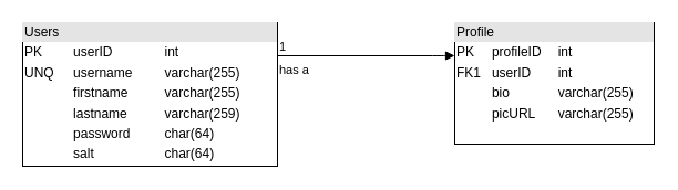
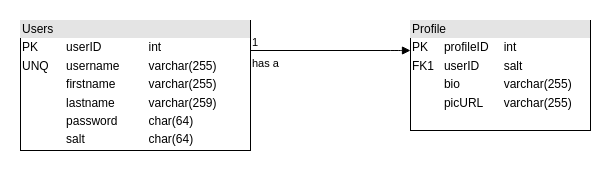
  <mxCell id="0" />
  <mxCell id="1" parent="0" />
  <mxCell id="2" value="&lt;div style=&quot;box-sizing: border-box ; width: 100% ; background: #e4e4e4 ; padding: 2px&quot;&gt;Users&lt;/div&gt;&lt;table style=&quot;width: 100% ; font-size: 1em&quot; cellpadding=&quot;2&quot; cellspacing=&quot;0&quot;&gt;&lt;tbody&gt;&lt;tr&gt;&lt;td&gt;PK&lt;/td&gt;&lt;td&gt;userID&lt;/td&gt;&lt;td&gt;int&lt;/td&gt;&lt;/tr&gt;&lt;tr&gt;&lt;td&gt;UNQ&lt;/td&gt;&lt;td&gt;username&lt;/td&gt;&lt;td&gt;varchar(255)&lt;br&gt;&lt;/td&gt;&lt;/tr&gt;&lt;tr&gt;&lt;td&gt;&lt;br&gt;&lt;/td&gt;&lt;td&gt;firstname&lt;/td&gt;&lt;td&gt;varchar(255)&lt;/td&gt;&lt;/tr&gt;&lt;tr&gt;&lt;td&gt;&lt;br&gt;&lt;/td&gt;&lt;td&gt;lastname&lt;/td&gt;&lt;td&gt;varchar(259)&lt;/td&gt;&lt;/tr&gt;&lt;tr&gt;&lt;td&gt;&lt;br&gt;&lt;/td&gt;&lt;td&gt;password&lt;/td&gt;&lt;td&gt;char(64)&lt;/td&gt;&lt;/tr&gt;&lt;tr&gt;&lt;td&gt;&lt;br&gt;&lt;/td&gt;&lt;td&gt;salt&lt;/td&gt;&lt;td&gt;char(64)&lt;/td&gt;&lt;/tr&gt;&lt;/tbody&gt;&lt;/table&gt;" style="verticalAlign=top;align=left;overflow=fill;html=1;" vertex="1" parent="1"><mxGeometry x="20" y="20" width="230" height="130" as="geometry" /></mxCell>
- <mxCell id="3" value="&lt;div style=&quot;box-sizing: border-box ; width: 100% ; background: #e4e4e4 ; padding: 2px&quot;&gt;Profile&lt;/div&gt;&lt;table style=&quot;width: 100% ; font-size: 1em&quot; cellpadding=&quot;2&quot; cellspacing=&quot;0&quot;&gt;&lt;tbody&gt;&lt;tr&gt;&lt;td&gt;PK&lt;/td&gt;&lt;td&gt;profileID&lt;/td&gt;&lt;td&gt;int&lt;/td&gt;&lt;/tr&gt;&lt;tr&gt;&lt;td&gt;FK1&lt;/td&gt;&lt;td&gt;userID&lt;/td&gt;&lt;td&gt;int&lt;/td&gt;&lt;/tr&gt;&lt;tr&gt;&lt;td&gt;&lt;br&gt;&lt;/td&gt;&lt;td&gt;bio&lt;/td&gt;&lt;td&gt;varchar(255)&lt;br&gt;&lt;/td&gt;&lt;/tr&gt;&lt;tr&gt;&lt;td&gt;&lt;br&gt;&lt;/td&gt;&lt;td&gt;picURL&lt;/td&gt;&lt;td&gt;varchar(255)&lt;/td&gt;&lt;/tr&gt;&lt;/tbody&gt;&lt;/table&gt;" style="verticalAlign=top;align=left;overflow=fill;html=1;" vertex="1" parent="1"><mxGeometry x="410" y="20" width="180" height="110" as="geometry" /></mxCell>
+ <mxCell id="3" value="&lt;div style=&quot;box-sizing: border-box ; width: 100% ; background: #e4e4e4 ; padding: 2px&quot;&gt;Profile&lt;/div&gt;&lt;table style=&quot;width: 100% ; font-size: 1em&quot; cellpadding=&quot;2&quot; cellspacing=&quot;0&quot;&gt;&lt;tbody&gt;&lt;tr&gt;&lt;td&gt;PK&lt;/td&gt;&lt;td&gt;profileID&lt;/td&gt;&lt;td&gt;int&lt;/td&gt;&lt;/tr&gt;&lt;tr&gt;&lt;td&gt;FK1&lt;/td&gt;&lt;td&gt;userID&lt;/td&gt;&lt;td&gt;salt&lt;/td&gt;&lt;/tr&gt;&lt;tr&gt;&lt;td&gt;&lt;br&gt;&lt;/td&gt;&lt;td&gt;bio&lt;/td&gt;&lt;td&gt;varchar(255)&lt;br&gt;&lt;/td&gt;&lt;/tr&gt;&lt;tr&gt;&lt;td&gt;&lt;br&gt;&lt;/td&gt;&lt;td&gt;picURL&lt;/td&gt;&lt;td&gt;varchar(255)&lt;/td&gt;&lt;/tr&gt;&lt;/tbody&gt;&lt;/table&gt;" style="verticalAlign=top;align=left;overflow=fill;html=1;" vertex="1" parent="1"><mxGeometry x="410" y="20" width="180" height="110" as="geometry" /></mxCell>
  <mxCell id="4" value="has a" style="endArrow=block;endFill=1;html=1;edgeStyle=orthogonalEdgeStyle;align=left;verticalAlign=top;" edge="1" parent="1"><mxGeometry x="-1" relative="1" as="geometry"><mxPoint x="250" y="50" as="sourcePoint" /><mxPoint x="410" y="50" as="targetPoint" /><Array as="points"><mxPoint x="400" y="50" /><mxPoint x="400" y="50" /></Array></mxGeometry></mxCell>
  <mxCell id="5" value="1" style="edgeLabel;resizable=0;html=1;align=left;verticalAlign=bottom;" connectable="0" vertex="1" parent="4"><mxGeometry x="-1" relative="1" as="geometry" /></mxCell>
